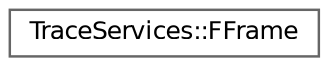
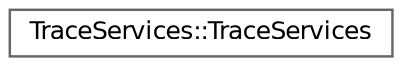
  digraph {
    rankdir=LR
-   n1 [color=grey40 fillcolor=white fontname=Helvetica fontsize=10 height=0.2 label="TraceServices::FFrame" shape=box style=filled width=0.4]
+   n1 [color=grey40 fillcolor=white fontname=Helvetica fontsize=10 height=0.2 label="TraceServices::TraceServices" shape=box style=filled width=0.4]
  }
